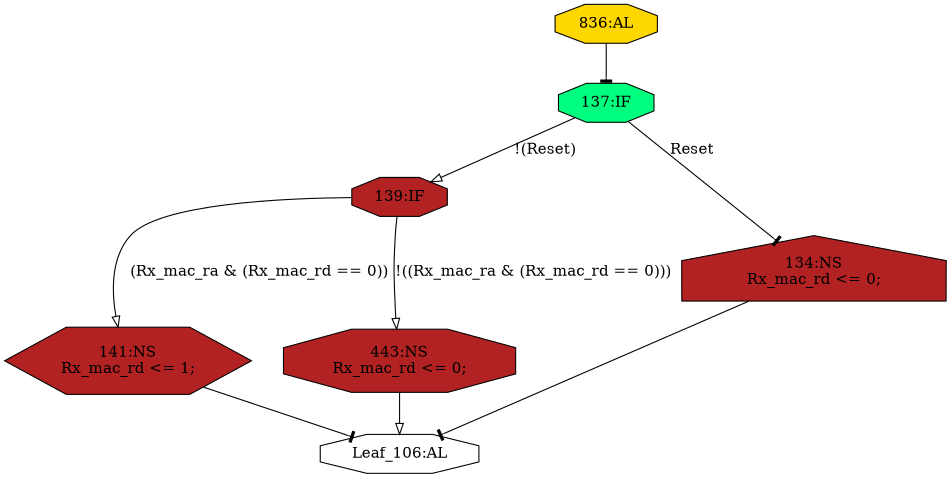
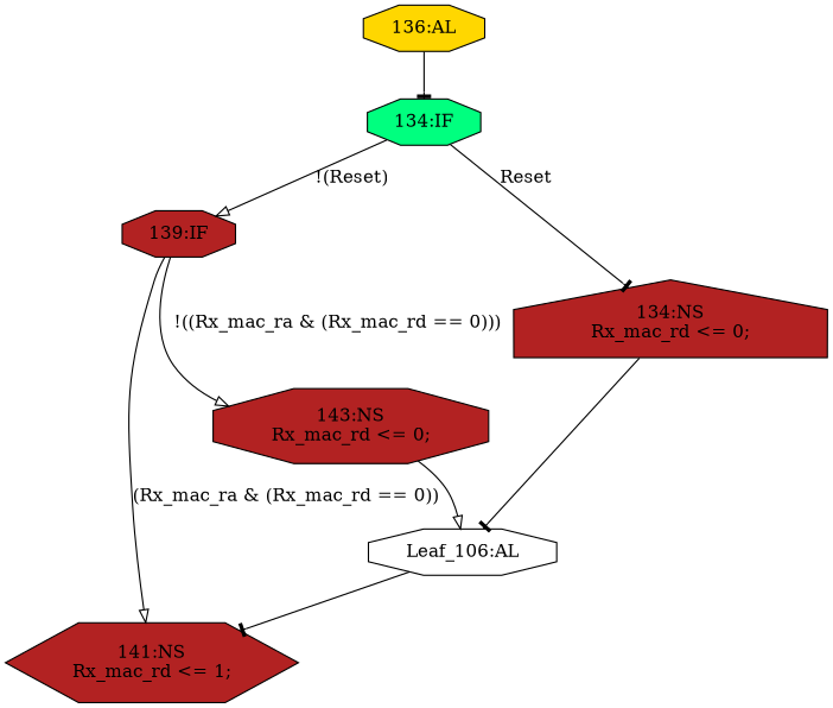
  strict digraph {
    node [fillcolor=firebrick shape=octagon statements="[]" style=filled typ=NonblockingSubstitution]
    edge [arrowhead=tee cond="[]" lineno=None]
-   n1 [ast="<pyverilog.vparser.ast.Always object at 0x7fe07b3d0310>" clk_sens=True fillcolor=gold label="836:AL" sens="['Clk_user', 'Reset']" typ=Always use_var="['Reset', 'Rx_mac_rd', 'Rx_mac_ra']"]
-   n2 [ast="<pyverilog.vparser.ast.IfStatement object at 0x7fe07b3d0490>" fillcolor=springgreen label="137:IF" typ=IfStatement]
+   n1 [ast="<pyverilog.vparser.ast.Always object at 0x7fe07b3d0310>" clk_sens=True fillcolor=gold label="136:AL" sens="['Clk_user', 'Reset']" typ=Always use_var="['Reset', 'Rx_mac_rd', 'Rx_mac_ra']"]
+   n2 [ast="<pyverilog.vparser.ast.IfStatement object at 0x7fe07b3d0490>" fillcolor=springgreen label="134:IF" typ=IfStatement]
    n3 [ast="<pyverilog.vparser.ast.IfStatement object at 0x7fe07b3dbcd0>" label="139:IF" typ=IfStatement]
    n4 [ast="<pyverilog.vparser.ast.NonblockingSubstitution object at 0x7fe07b3d04d0>" label="134:NS\nRx_mac_rd <= 0;" shape=house statements="[<pyverilog.vparser.ast.NonblockingSubstitution object at 0x7fe07b3d04d0>]"]
    n5 [ast="<pyverilog.vparser.ast.NonblockingSubstitution object at 0x7fe07b3dbe50>" label="141:NS\nRx_mac_rd <= 1;" shape=hexagon statements="[<pyverilog.vparser.ast.NonblockingSubstitution object at 0x7fe07b3dbe50>]"]
-   n6 [ast="<pyverilog.vparser.ast.NonblockingSubstitution object at 0x7fe07b3dbc50>" label="443:NS\nRx_mac_rd <= 0;" statements="[<pyverilog.vparser.ast.NonblockingSubstitution object at 0x7fe07b3dbc50>]"]
+   n6 [ast="<pyverilog.vparser.ast.NonblockingSubstitution object at 0x7fe07b3dbc50>" label="143:NS\nRx_mac_rd <= 0;" statements="[<pyverilog.vparser.ast.NonblockingSubstitution object at 0x7fe07b3dbc50>]"]
    n7 [def_var="['Rx_mac_rd']" label="Leaf_106:AL" fillcolor="" statements="" style="" typ=""]
    n1 -> n2
    n2 -> n3 [arrowhead=onormal cond="['Reset']" label="!(Reset)" lineno=137]
    n2 -> n4 [cond="['Reset']" label=Reset lineno=137]
    n3 -> n5 [arrowhead=onormal cond="['Rx_mac_ra', 'Rx_mac_rd']" label="(Rx_mac_ra & (Rx_mac_rd == 0))" lineno=139]
    n3 -> n6 [arrowhead=onormal cond="['Rx_mac_ra', 'Rx_mac_rd']" label="!((Rx_mac_ra & (Rx_mac_rd == 0)))" lineno=139]
    n4 -> n7
-   n5 -> n7
+   n7 -> n5
    n6 -> n7 [arrowhead=onormal]
  }
